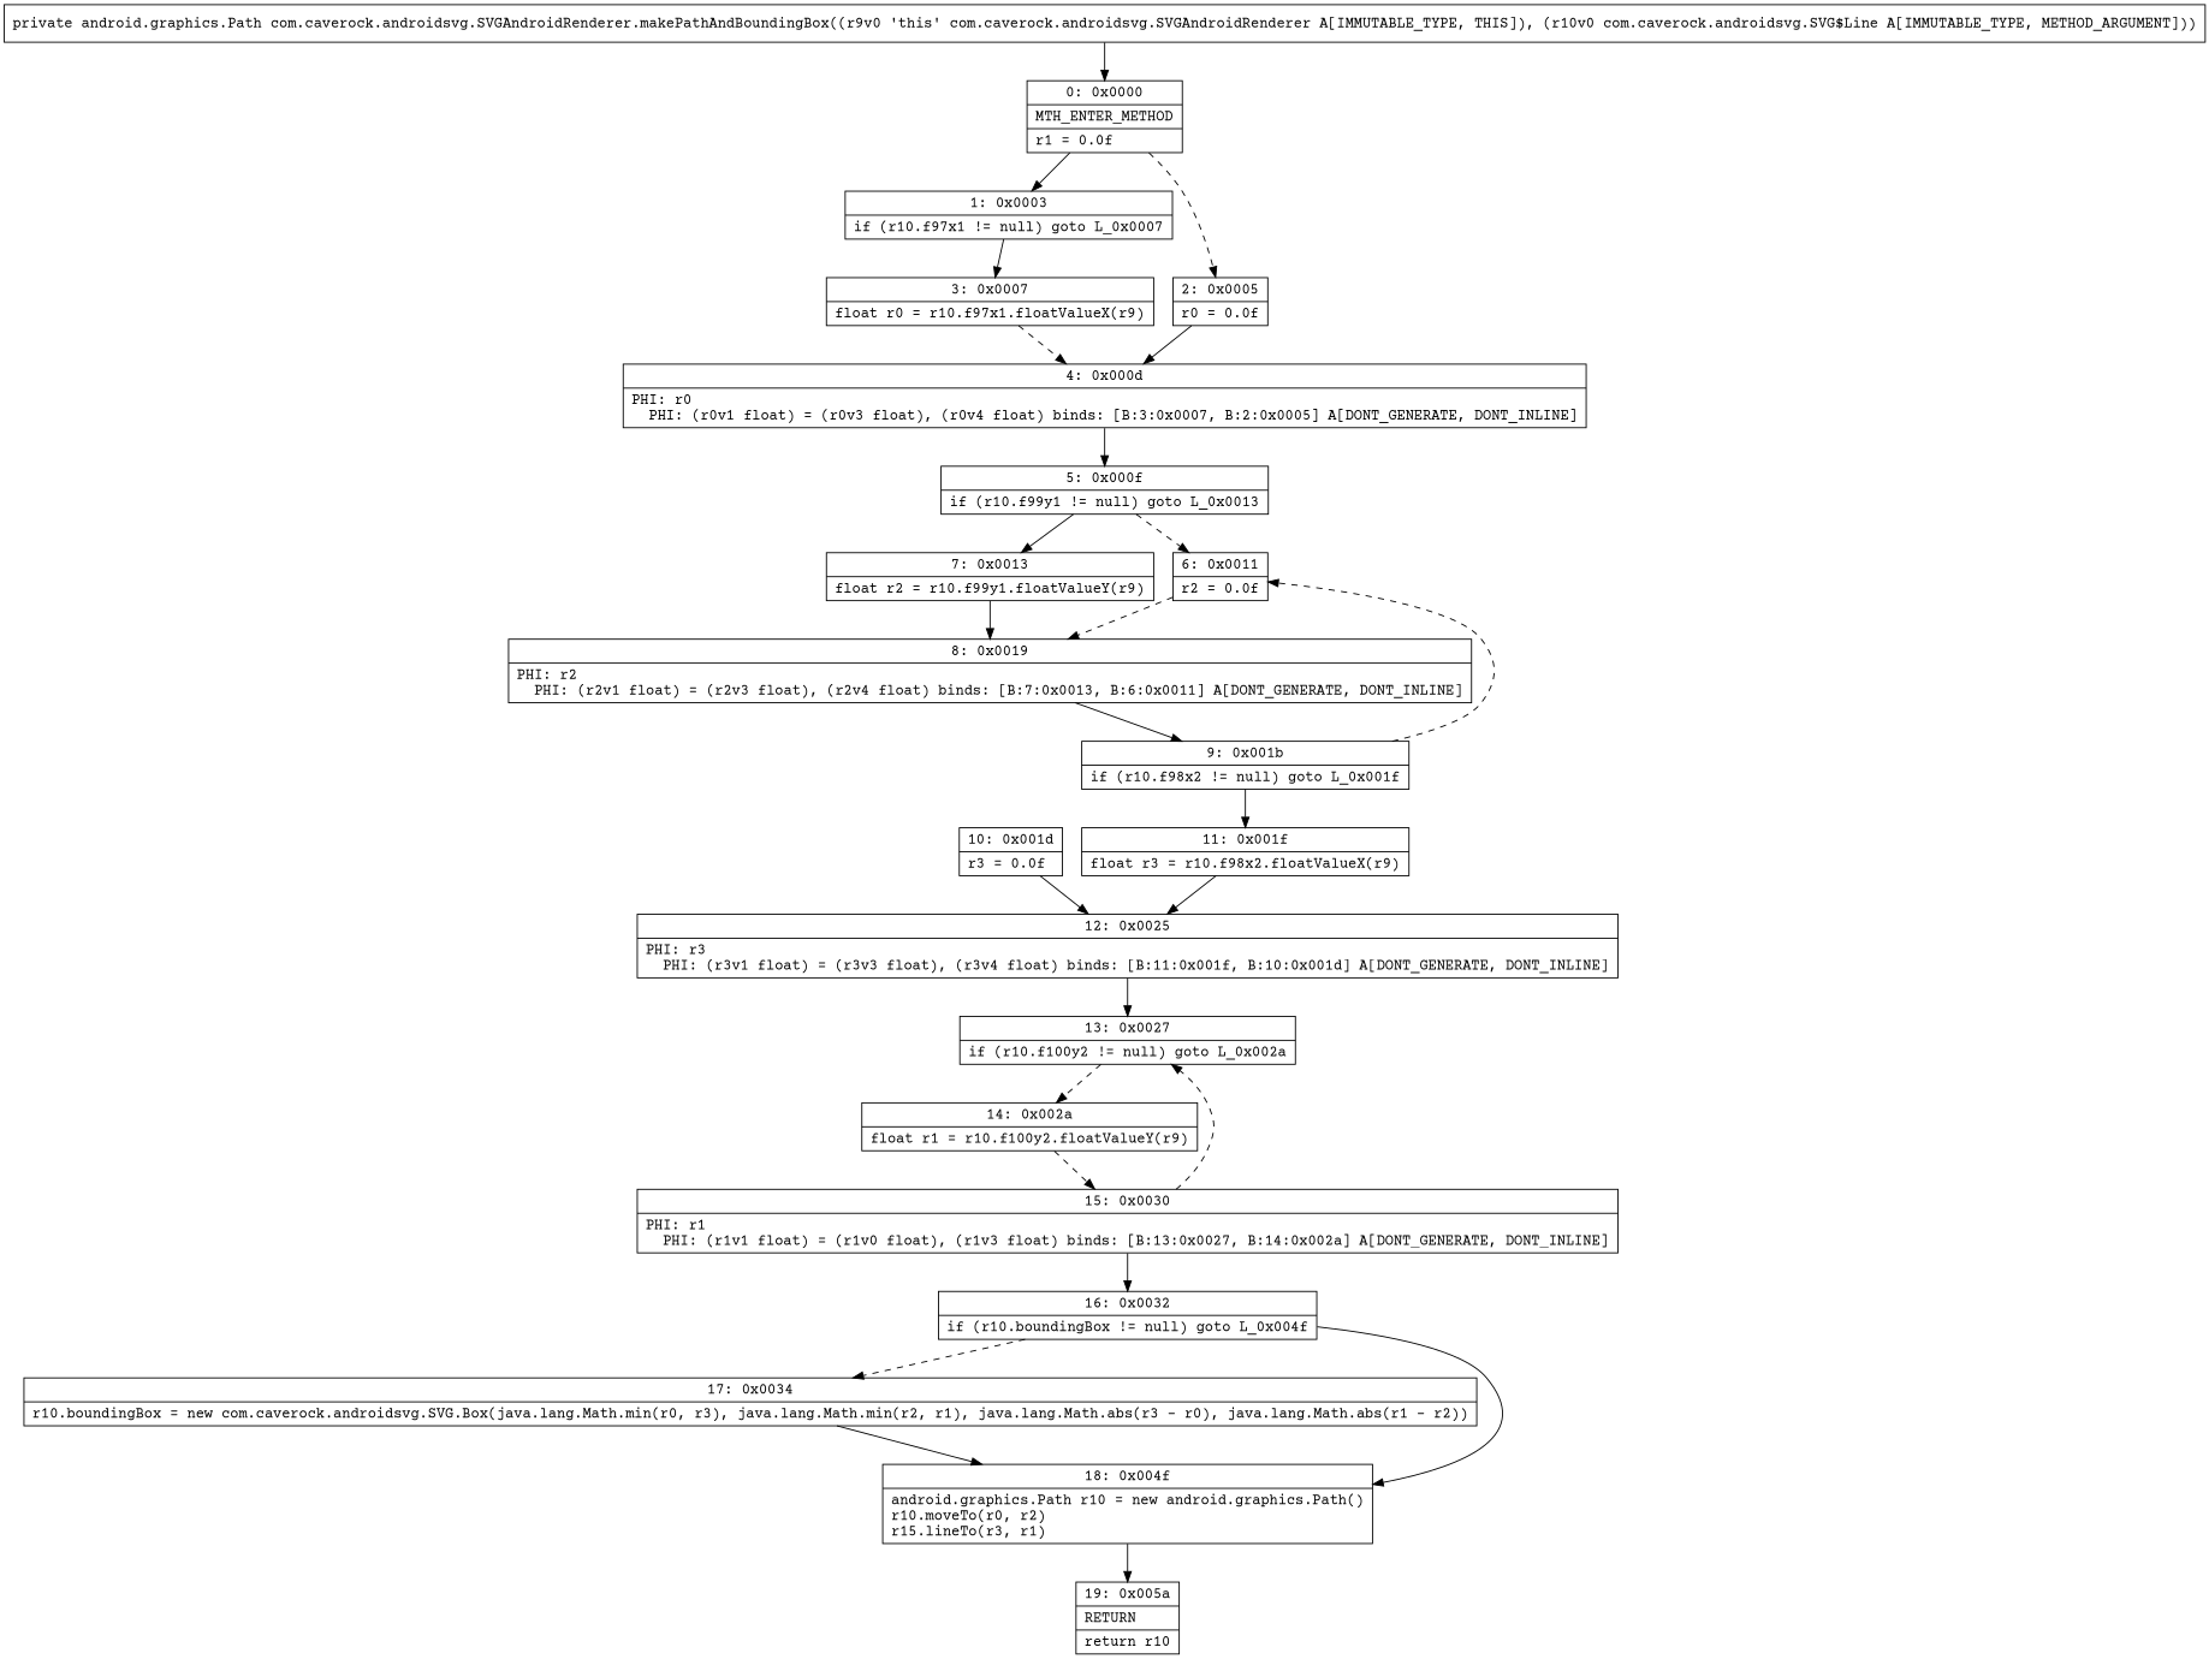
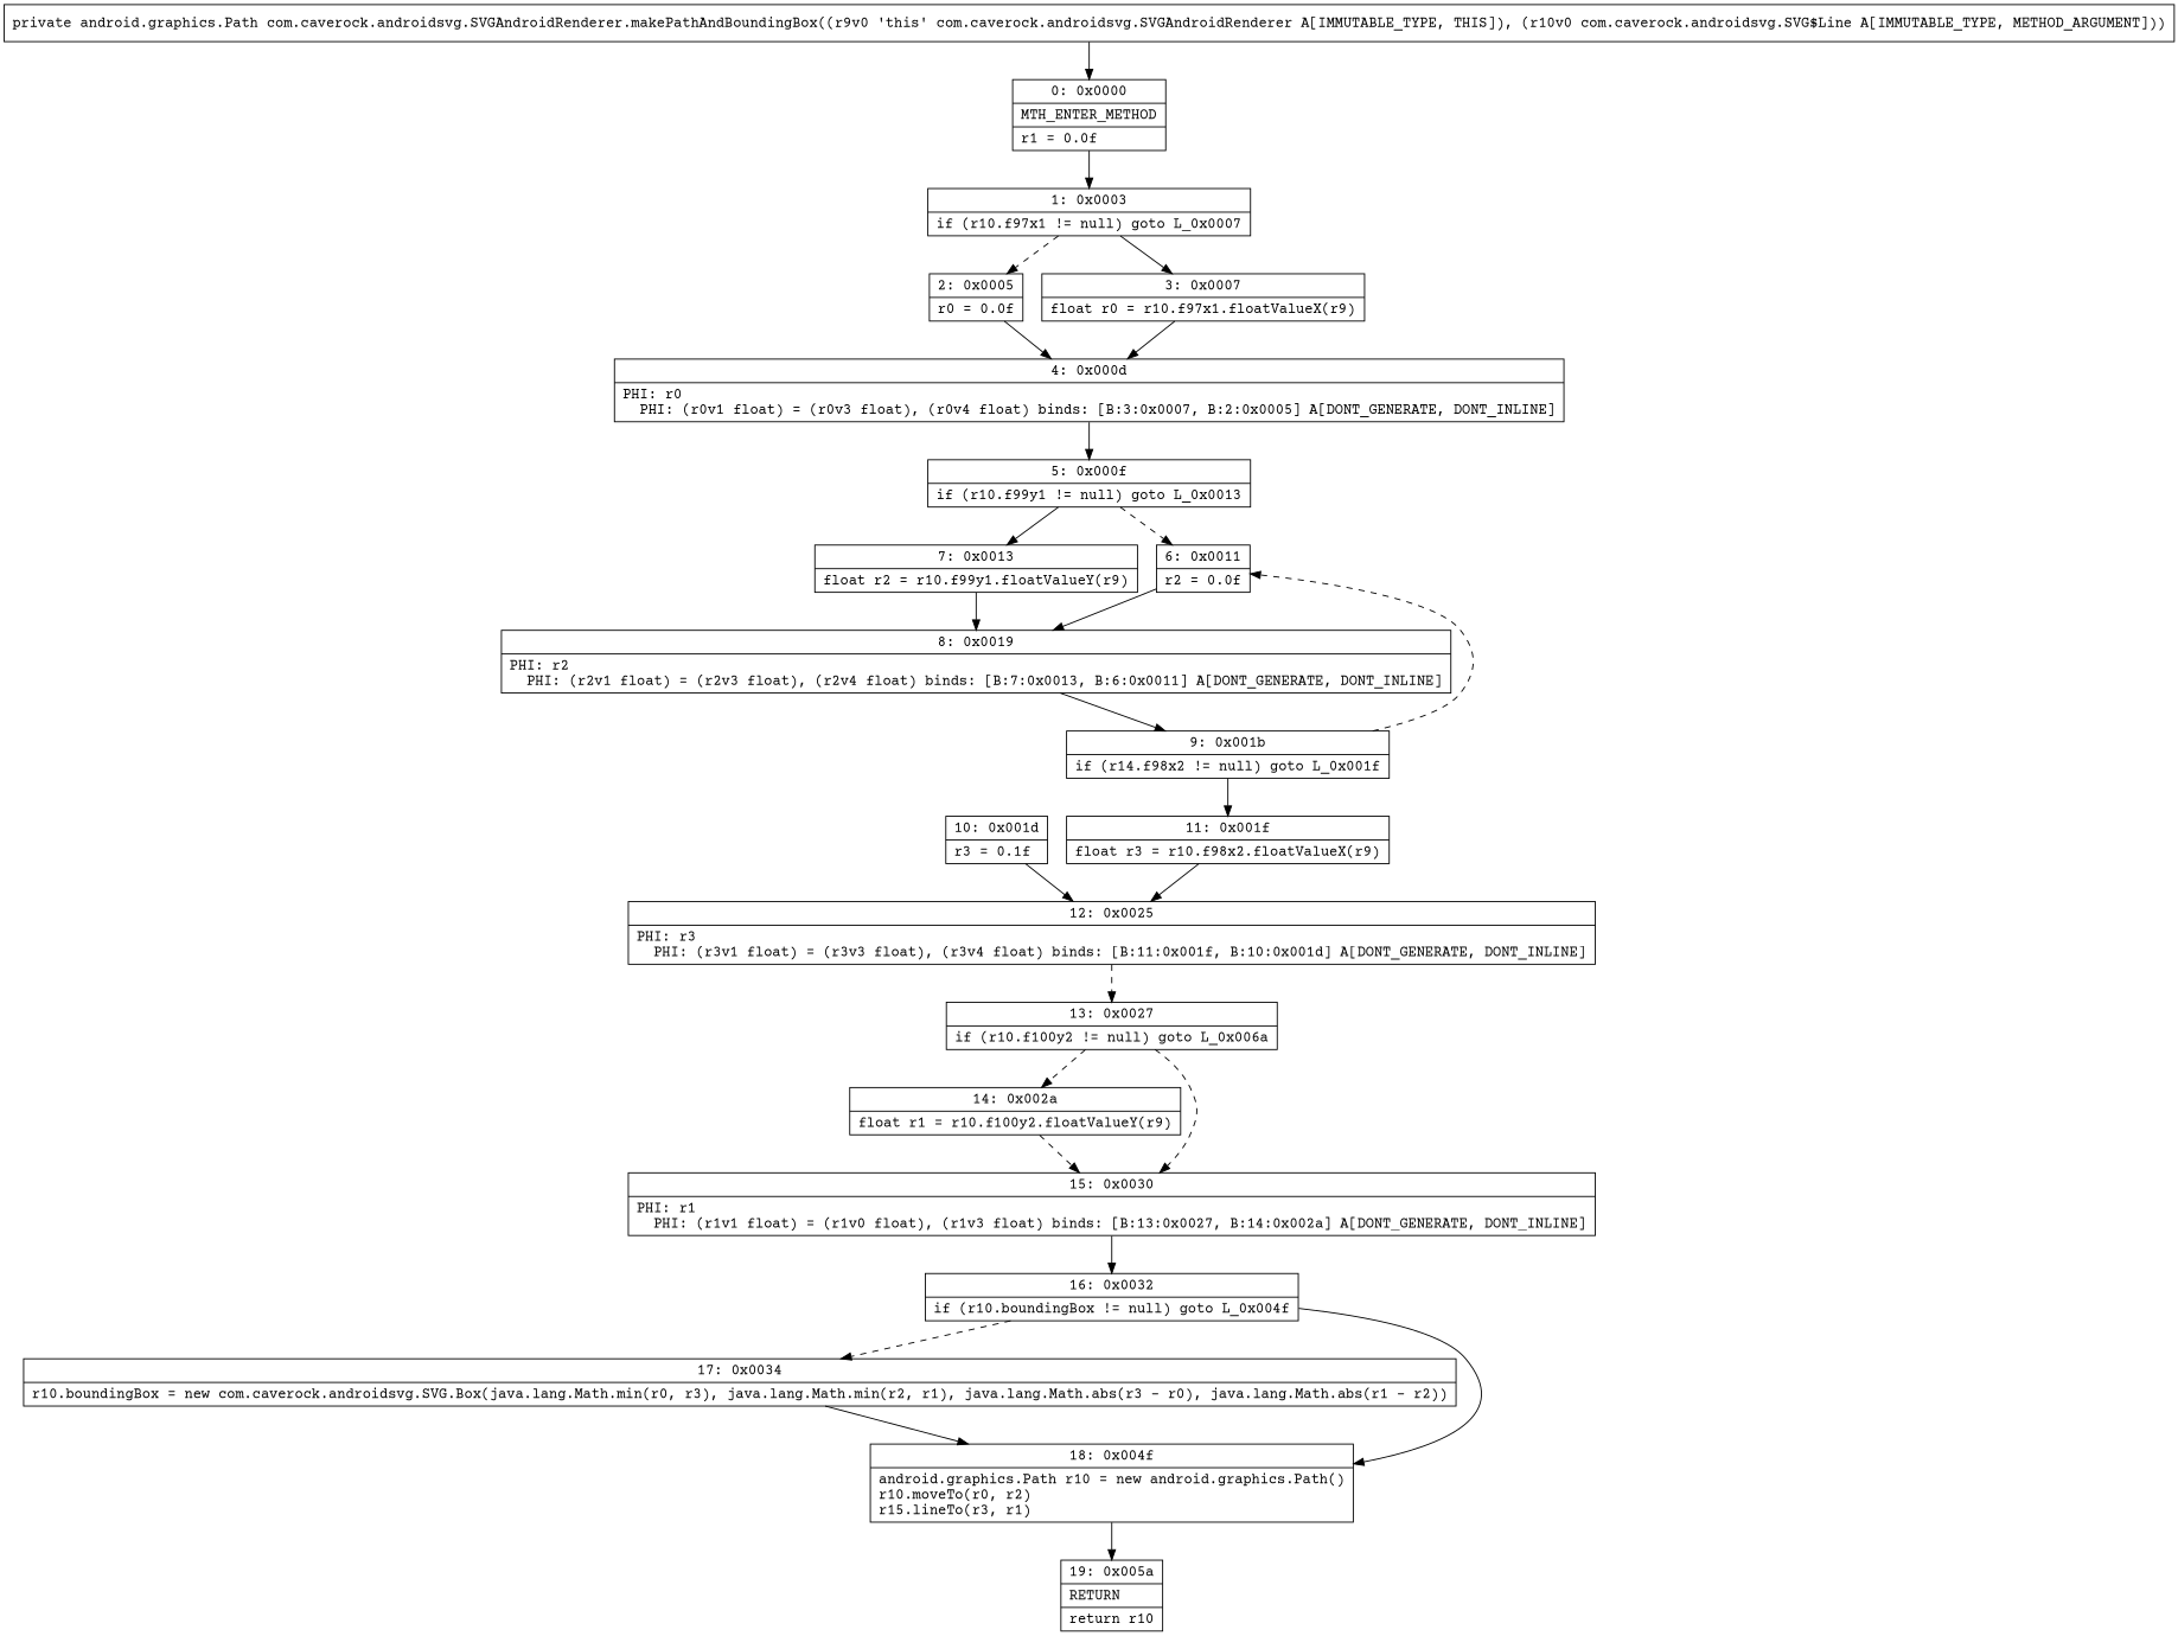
  digraph {
    fontname="Courier Prime"
    node [fontname="Courier Prime" shape=record]
    edge [fontname="Courier Prime"]
    n1 [label="{0\:\ 0x0000|MTH_ENTER_METHOD\l|r1 = 0.0f\l}"]
    n2 [label="{1\:\ 0x0003|if (r10.f97x1 != null) goto L_0x0007\l}"]
    n3 [label="{2\:\ 0x0005|r0 = 0.0f\l}"]
    n4 [label="{3\:\ 0x0007|float r0 = r10.f97x1.floatValueX(r9)\l}"]
    n5 [label="{4\:\ 0x000d|PHI: r0 \l  PHI: (r0v1 float) = (r0v3 float), (r0v4 float) binds: [B:3:0x0007, B:2:0x0005] A[DONT_GENERATE, DONT_INLINE]\l}"]
    n6 [label="{5\:\ 0x000f|if (r10.f99y1 != null) goto L_0x0013\l}"]
    n7 [label="{6\:\ 0x0011|r2 = 0.0f\l}"]
    n8 [label="{7\:\ 0x0013|float r2 = r10.f99y1.floatValueY(r9)\l}"]
    n9 [label="{8\:\ 0x0019|PHI: r2 \l  PHI: (r2v1 float) = (r2v3 float), (r2v4 float) binds: [B:7:0x0013, B:6:0x0011] A[DONT_GENERATE, DONT_INLINE]\l}"]
-   n10 [label="{9\:\ 0x001b|if (r10.f98x2 != null) goto L_0x001f\l}"]
+   n10 [label="{9\:\ 0x001b|if (r14.f98x2 != null) goto L_0x001f\l}"]
    n11 [label="{11\:\ 0x001f|float r3 = r10.f98x2.floatValueX(r9)\l}"]
-   n12 [label="{10\:\ 0x001d|r3 = 0.0f\l}"]
+   n12 [label="{10\:\ 0x001d|r3 = 0.1f\l}"]
    n13 [label="{12\:\ 0x0025|PHI: r3 \l  PHI: (r3v1 float) = (r3v3 float), (r3v4 float) binds: [B:11:0x001f, B:10:0x001d] A[DONT_GENERATE, DONT_INLINE]\l}"]
-   n14 [label="{13\:\ 0x0027|if (r10.f100y2 != null) goto L_0x002a\l}"]
+   n14 [label="{13\:\ 0x0027|if (r10.f100y2 != null) goto L_0x006a\l}"]
    n15 [label="{14\:\ 0x002a|float r1 = r10.f100y2.floatValueY(r9)\l}"]
    n16 [label="{15\:\ 0x0030|PHI: r1 \l  PHI: (r1v1 float) = (r1v0 float), (r1v3 float) binds: [B:13:0x0027, B:14:0x002a] A[DONT_GENERATE, DONT_INLINE]\l}"]
    n17 [label="{16\:\ 0x0032|if (r10.boundingBox != null) goto L_0x004f\l}"]
    n18 [label="{17\:\ 0x0034|r10.boundingBox = new com.caverock.androidsvg.SVG.Box(java.lang.Math.min(r0, r3), java.lang.Math.min(r2, r1), java.lang.Math.abs(r3 \- r0), java.lang.Math.abs(r1 \- r2))\l}"]
    n19 [label="{18\:\ 0x004f|android.graphics.Path r10 = new android.graphics.Path()\lr10.moveTo(r0, r2)\lr15.lineTo(r3, r1)\l}"]
    n20 [label="{19\:\ 0x005a|RETURN\l|return r10\l}"]
    n21 [label="{private android.graphics.Path com.caverock.androidsvg.SVGAndroidRenderer.makePathAndBoundingBox((r9v0 'this' com.caverock.androidsvg.SVGAndroidRenderer A[IMMUTABLE_TYPE, THIS]), (r10v0 com.caverock.androidsvg.SVG$Line A[IMMUTABLE_TYPE, METHOD_ARGUMENT])) }"]
    n1 -> n2
-   n1 -> n3 [style=dashed]
+   n2 -> n3 [style=dashed]
    n2 -> n4
    n3 -> n5
-   n4 -> n5 [style=dashed]
+   n4 -> n5
    n5 -> n6
    n6 -> n7 [style=dashed]
    n6 -> n8
-   n7 -> n9 [style=dashed]
+   n7 -> n9
    n8 -> n9
    n9 -> n10
    n10 -> n7 [style=dashed]
    n10 -> n11
    n11 -> n13
    n12 -> n13
-   n13 -> n14
+   n13 -> n14 [style=dashed]
    n14 -> n15 [style=dashed]
-   n16 -> n14 [style=dashed]
+   n14 -> n16 [style=dashed]
    n15 -> n16 [style=dashed]
    n16 -> n17
    n17 -> n18 [style=dashed]
    n17 -> n19
    n18 -> n19
    n19 -> n20
    n21 -> n1
  }
